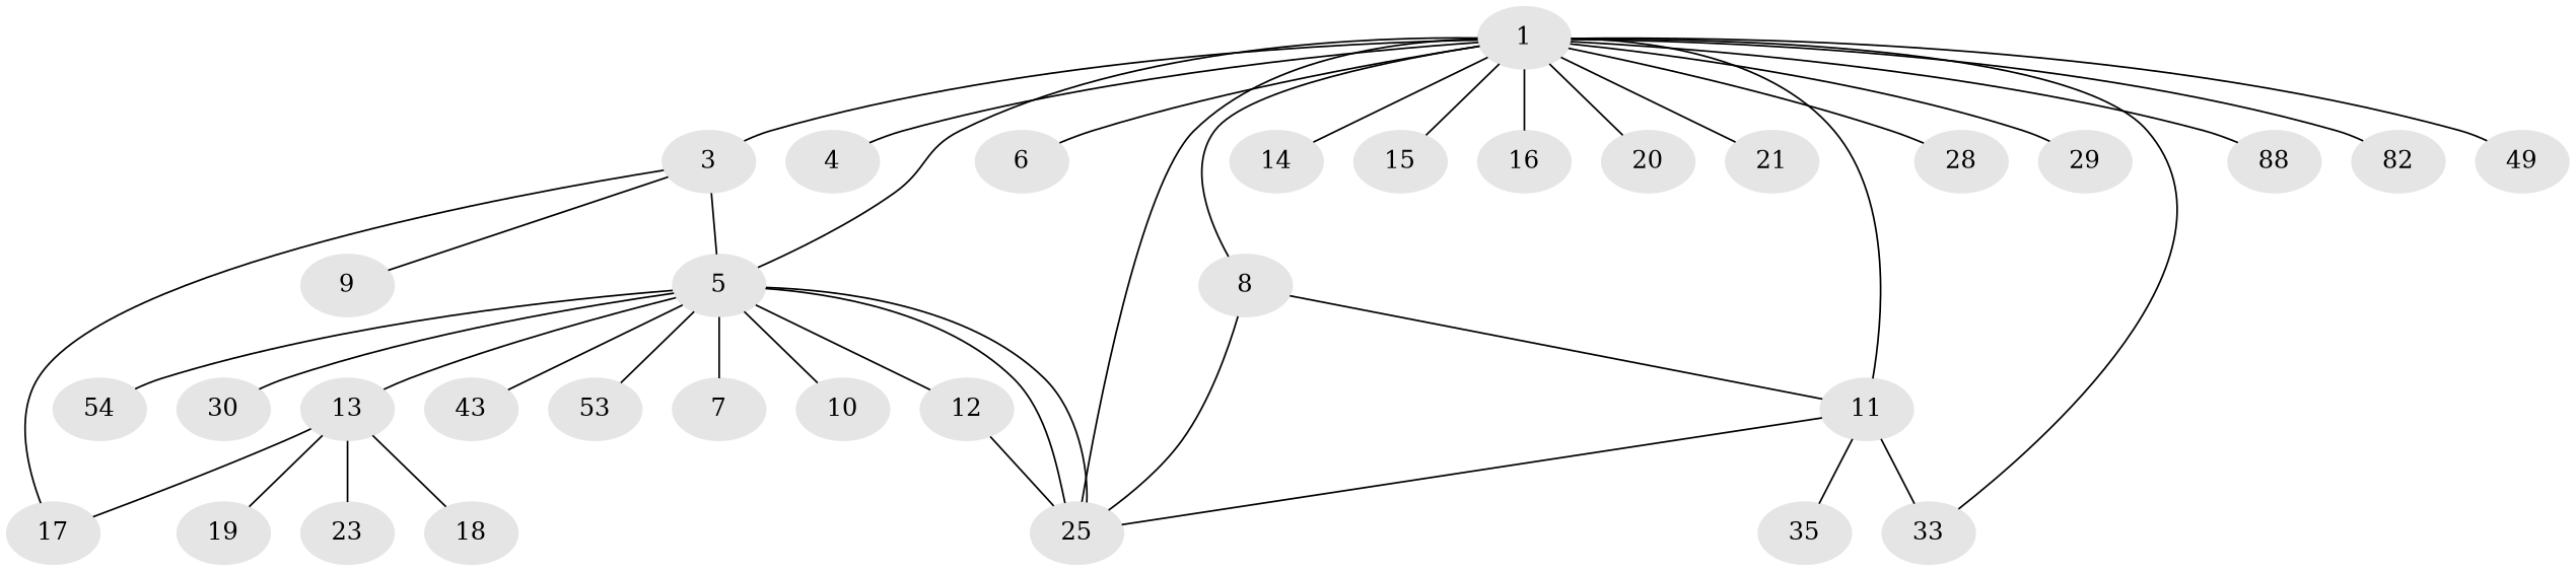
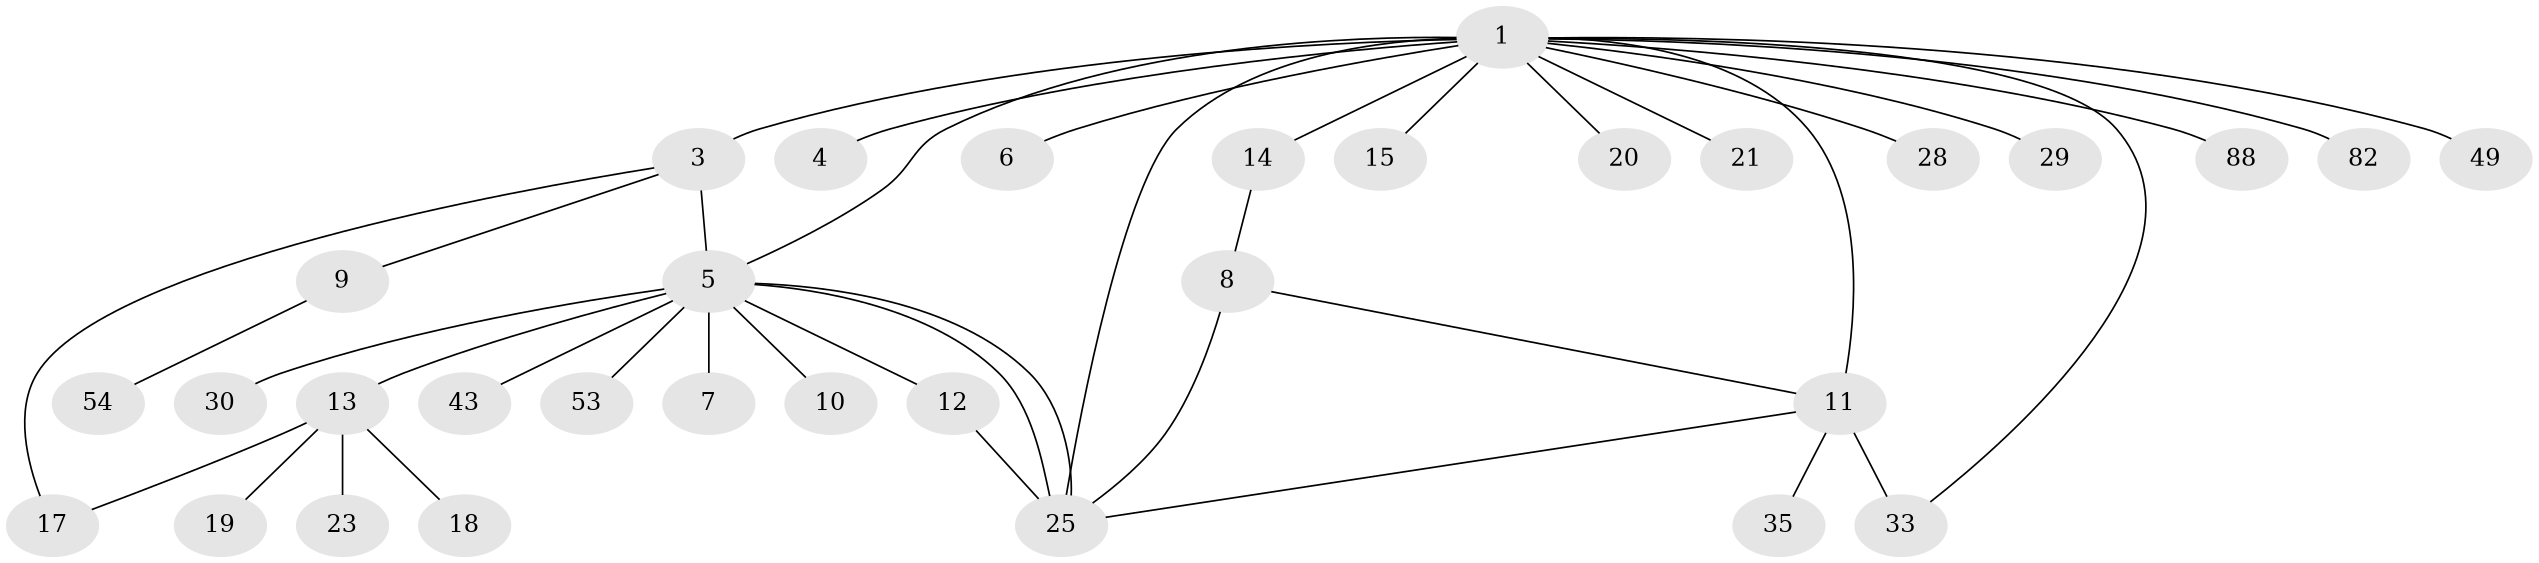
  graph {
    node [color=gray90 style=filled]
    1 [super="+2"]
    3 [super="+26+22+34"]
    4
    5
    6
    8 [super="+46"]
    11 [super="+36+44+45+56"]
    14
    15
-   16
    20 [super="+32"]
    21
    25 [super="+31"]
    28
    29
    33 [super="+50"]
    n17 [label=88]
    n18 [label=82]
    49
    9
    17 [super="+24+51+39"]
    7 [super="+37"]
    10
    12
    13
    30
    43
    53
    54
    35
    18
    19 [super="+55"]
    23 [super="+48"]
    1 -- 3 [weight=3]
    1 -- 4
    1 -- 5
    1 -- 6
-   1 -- 8
+   14 -- 8
    1 -- 11 [weight=2]
    1 -- 14
    1 -- 15
-   1 -- 16
    1 -- 20
    1 -- 21
    1 -- 25
    1 -- 28
    1 -- 29
    1 -- 33
    1 -- n17
    1 -- n18
    1 -- 49
    3 -- 5
    3 -- 9
    3 -- 17
    5 -- 25 [weight=2]
    5 -- 25
    5 -- 7
    5 -- 10
    5 -- 12
    5 -- 13
    5 -- 30
    5 -- 43
    5 -- 53
-   5 -- 54
+   9 -- 54
    8 -- 11
    8 -- 25
    11 -- 25
    11 -- 33 [weight=2]
    11 -- 35
    12 -- 25
    13 -- 17
    13 -- 18
    13 -- 19
    13 -- 23
  }
